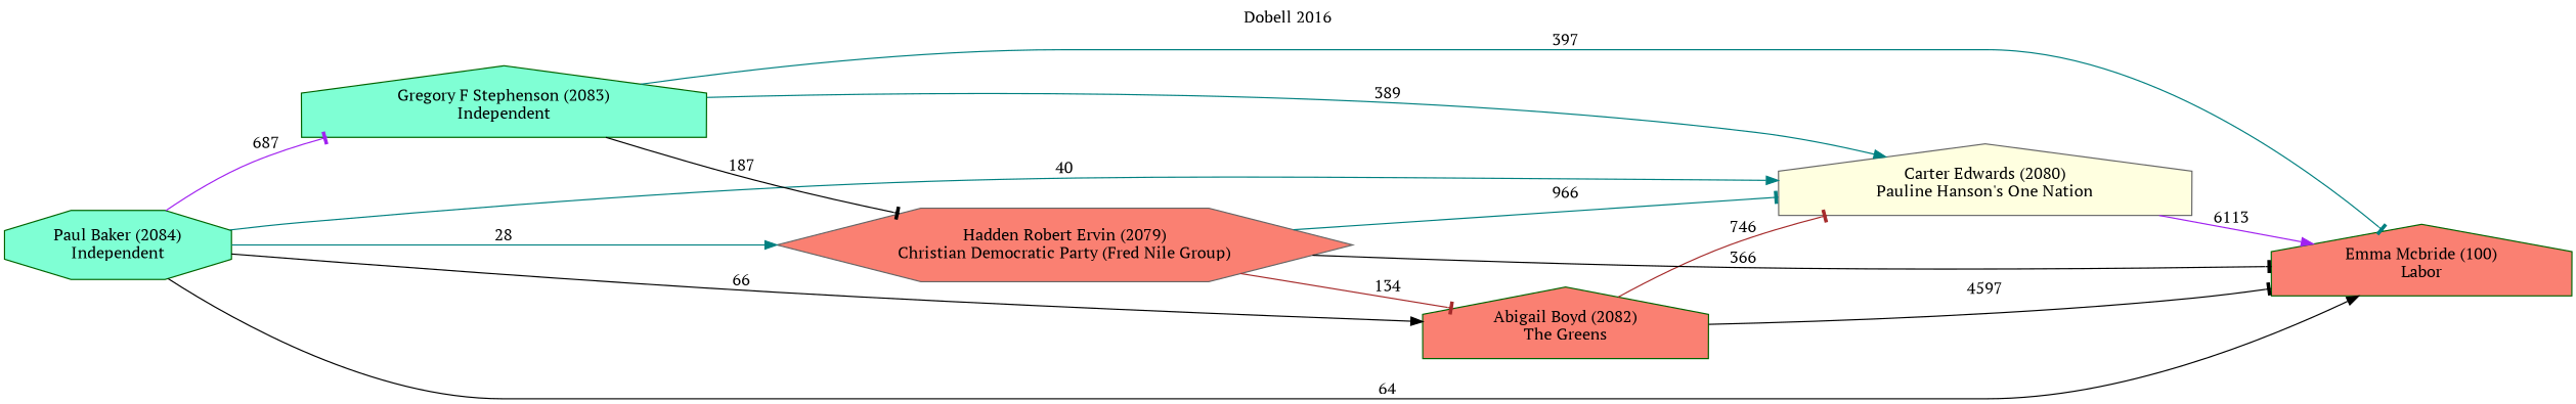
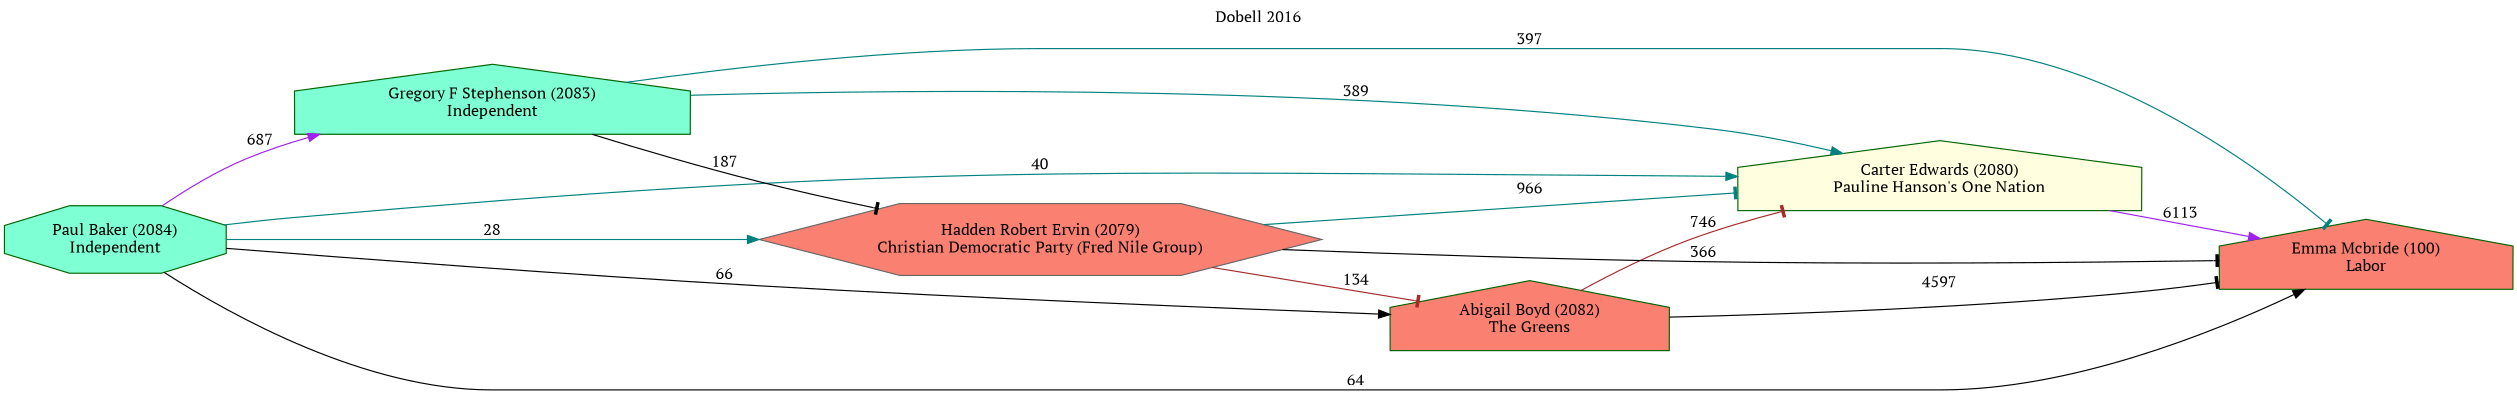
  digraph {
    fontname="PT Serif"
    label="Dobell 2016"
    labelloc=t
    mclimit=10
    rankdir=LR
    node [color=darkgreen fillcolor=salmon fontname="PT Serif" shape=house style=filled]
    edge [arrowhead=tee color=black fontname="PT Serif"]
    n1 [label="Emma Mcbride (100)\nLabor"]
    n2 [label="Abigail Boyd (2082)\nThe Greens"]
-   n3 [color=gray40 fillcolor=lightyellow label="Carter Edwards (2080)\nPauline Hanson's One Nation"]
+   n3 [fillcolor=lightyellow label="Carter Edwards (2080)\nPauline Hanson's One Nation"]
    n4 [fillcolor=aquamarine label="Paul Baker (2084)\nIndependent" shape=octagon]
    n5 [fillcolor=aquamarine label="Gregory F Stephenson (2083)\nIndependent"]
    n6 [color=gray40 label="Hadden Robert Ervin (2079)\nChristian Democratic Party (Fred Nile Group)" shape=hexagon]
    n2 -> n1 [label=4597]
    n2 -> n3 [color=brown label=746]
    n3 -> n1 [arrowhead=normal color=purple label=6113]
    n4 -> n1 [arrowhead=normal label=64]
    n4 -> n2 [arrowhead=normal label=66]
    n4 -> n3 [arrowhead=normal color=teal label=40]
-   n4 -> n5 [color=purple label=687]
+   n4 -> n5 [arrowhead=normal color=purple label=687]
    n4 -> n6 [arrowhead=normal color=teal label=28]
    n5 -> n1 [color=teal label=397]
    n5 -> n3 [arrowhead=normal color=teal label=389]
    n5 -> n6 [label=187]
    n6 -> n1 [label=366]
    n6 -> n2 [color=brown label=134]
    n6 -> n3 [color=teal label=966]
  }
